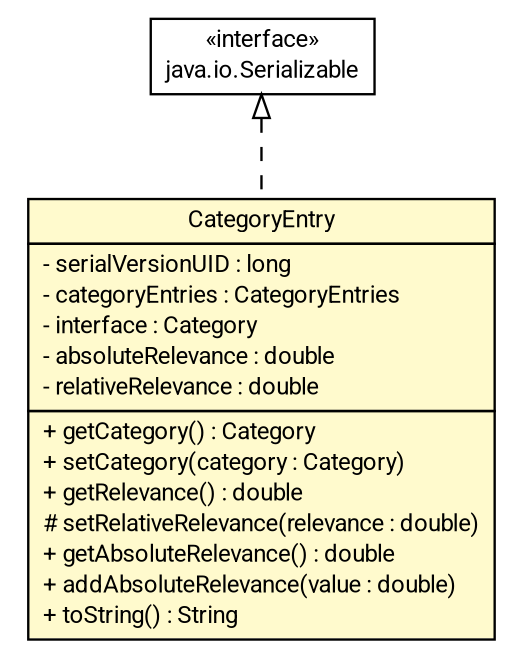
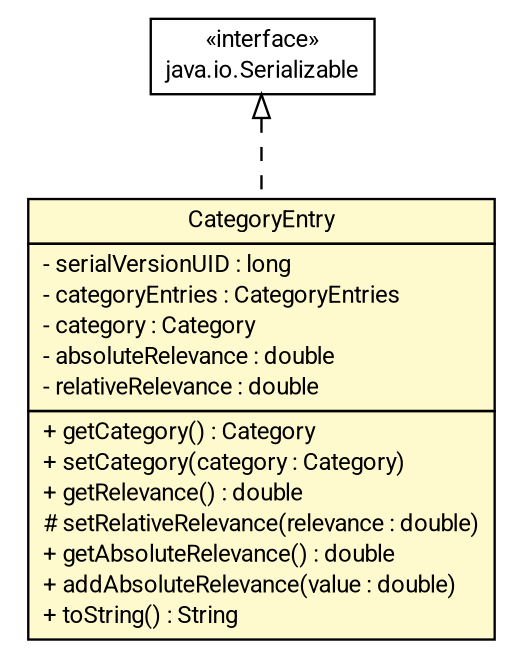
  digraph {
    nodesep=0.25
    ranksep=0.5
    fontname=Roboto
    node [fontcolor=black fontname=Roboto fontsize=10.0 shape=plaintext]
-   n1 [label=<<table title="tud.iir.classification.CategoryEntry" border="0" cellborder="1" cellspacing="0" cellpadding="2" port="p" bgcolor="lemonChiffon" href="./CategoryEntry.html"> 		<tr><td><table border="0" cellspacing="0" cellpadding="1"> <tr><td align="center" balign="center"> CategoryEntry </td></tr> 		</table></td></tr> 		<tr><td><table border="0" cellspacing="0" cellpadding="1"> <tr><td align="left" balign="left"> - serialVersionUID : long </td></tr> <tr><td align="left" balign="left"> - categoryEntries : CategoryEntries </td></tr> <tr><td align="left" balign="left"> - interface : Category </td></tr> <tr><td align="left" balign="left"> - absoluteRelevance : double </td></tr> <tr><td align="left" balign="left"> - relativeRelevance : double </td></tr> 		</table></td></tr> 		<tr><td><table border="0" cellspacing="0" cellpadding="1"> <tr><td align="left" balign="left"> + getCategory() : Category </td></tr> <tr><td align="left" balign="left"> + setCategory(category : Category) </td></tr> <tr><td align="left" balign="left"> + getRelevance() : double </td></tr> <tr><td align="left" balign="left"> # setRelativeRelevance(relevance : double) </td></tr> <tr><td align="left" balign="left"> + getAbsoluteRelevance() : double </td></tr> <tr><td align="left" balign="left"> + addAbsoluteRelevance(value : double) </td></tr> <tr><td align="left" balign="left"> + toString() : String </td></tr> 		</table></td></tr> 		</table>>]
+   n1 [label=<<table title="tud.iir.classification.CategoryEntry" border="0" cellborder="1" cellspacing="0" cellpadding="2" port="p" bgcolor="lemonChiffon" href="./CategoryEntry.html"> 		<tr><td><table border="0" cellspacing="0" cellpadding="1"> <tr><td align="center" balign="center"> CategoryEntry </td></tr> 		</table></td></tr> 		<tr><td><table border="0" cellspacing="0" cellpadding="1"> <tr><td align="left" balign="left"> - serialVersionUID : long </td></tr> <tr><td align="left" balign="left"> - categoryEntries : CategoryEntries </td></tr> <tr><td align="left" balign="left"> - category : Category </td></tr> <tr><td align="left" balign="left"> - absoluteRelevance : double </td></tr> <tr><td align="left" balign="left"> - relativeRelevance : double </td></tr> 		</table></td></tr> 		<tr><td><table border="0" cellspacing="0" cellpadding="1"> <tr><td align="left" balign="left"> + getCategory() : Category </td></tr> <tr><td align="left" balign="left"> + setCategory(category : Category) </td></tr> <tr><td align="left" balign="left"> + getRelevance() : double </td></tr> <tr><td align="left" balign="left"> # setRelativeRelevance(relevance : double) </td></tr> <tr><td align="left" balign="left"> + getAbsoluteRelevance() : double </td></tr> <tr><td align="left" balign="left"> + addAbsoluteRelevance(value : double) </td></tr> <tr><td align="left" balign="left"> + toString() : String </td></tr> 		</table></td></tr> 		</table>>]
    n2 [label=<<table title="java.io.Serializable" border="0" cellborder="1" cellspacing="0" cellpadding="2" port="p" href="http://java.sun.com/j2se/1.4.2/docs/api/java/io/Serializable.html"> 		<tr><td><table border="0" cellspacing="0" cellpadding="1"> <tr><td align="center" balign="center"> &#171;interface&#187; </td></tr> <tr><td align="center" balign="center"> java.io.Serializable </td></tr> 		</table></td></tr> 		</table>>]
    n2 -> n1 [arrowtail=empty dir=back fontname=Roboto fontsize=10 headport=p labelfontname=arial labelfontsize=10 style=dashed tailport=p]
  }
